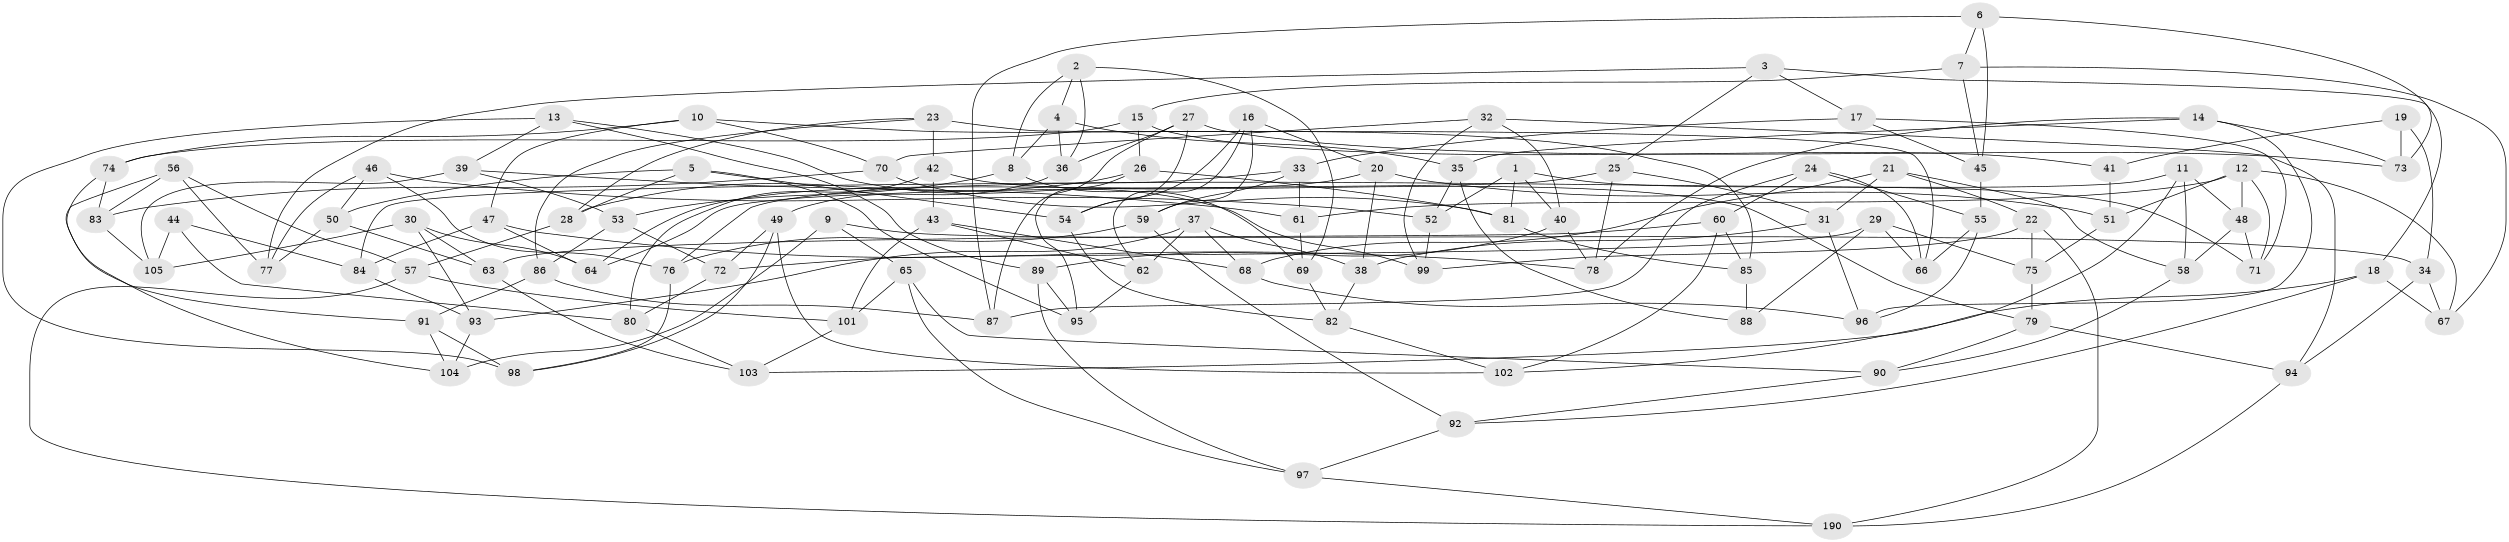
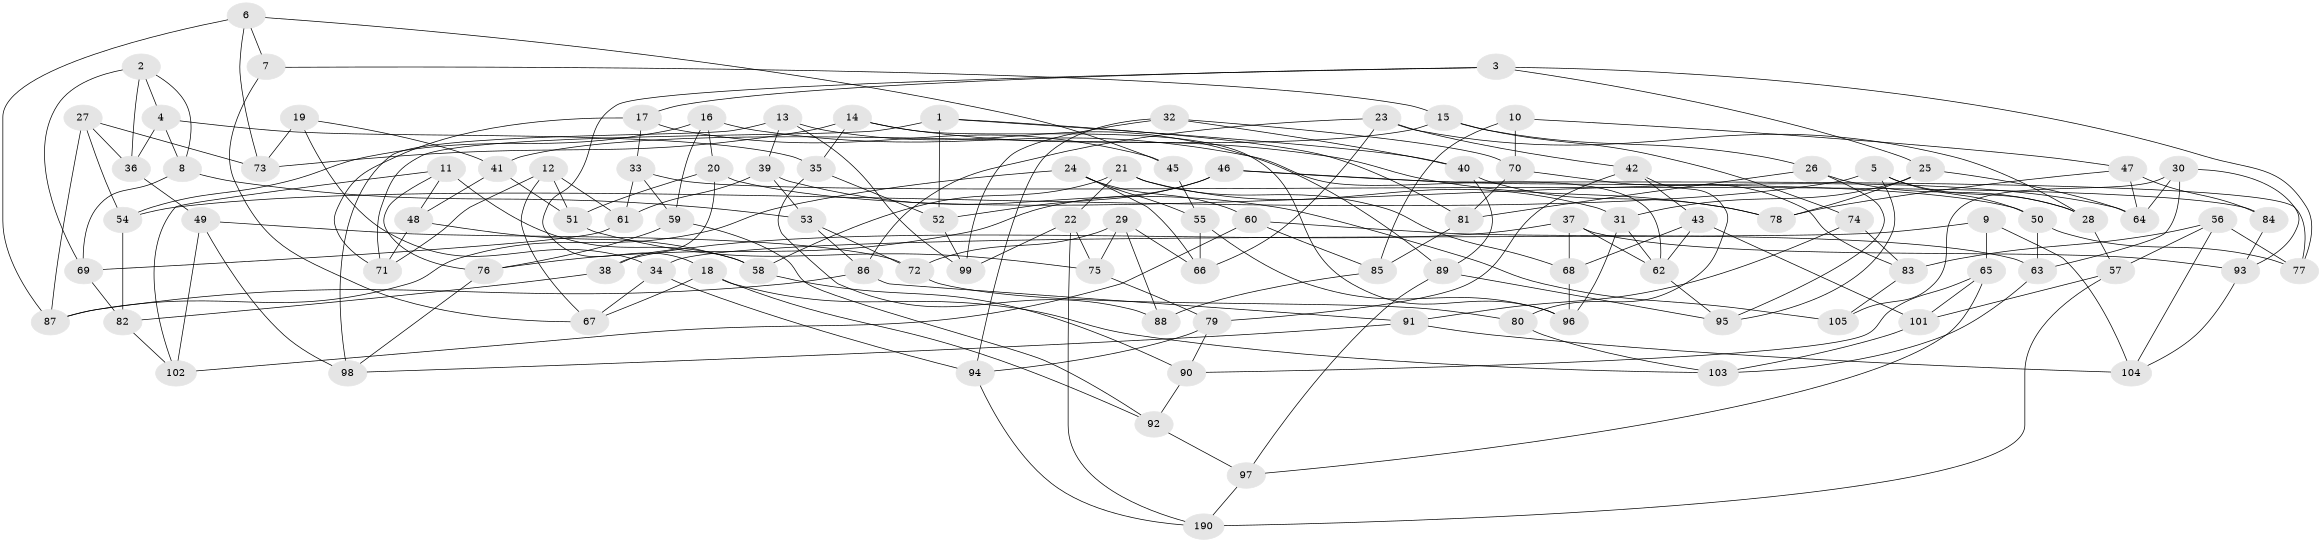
  graph {
    node [color=gray90 style=filled]
    1
    40
    52
    71
    81
    89
    78
    99
    85
    2
    4
    8
    36
    69
    35
    53
    49
    82
    3
    17
    18
    25
    77
    45
    33
    67
    92
    103
    64
    31
    88
    5
    28
    50
    54
    95
    57
    63
    6
    7
    73
    87
    15
    55
    74
    26
    41
    86
    72
    9
    34
    65
    104
    94
-   44
    105
    84
    80
    101
    90
    97
    10
    47
    70
    83
    91
    11
    48
    58
    76
    102
    98
    12
    51
    61
    75
    13
    39
    14
    96
    16
    20
    59
    62
    38
    19
    21
    22
    68
    n90 [label=190]
    79
    23
    42
    66
    43
    24
    60
    27
    29
    30
    93
    32
    37
    46
    56
    1 -- 40
    1 -- 52
    1 -- 71
    1 -- 81
    40 -- 89
    40 -- 78
    52 -- 99
    81 -- 85
    89 -- 95
    89 -- 97
    85 -- 88
    2 -- 4
    2 -- 8
    2 -- 36
    2 -- 69
    4 -- 8
    4 -- 36
    4 -- 35
    8 -- 69
    8 -- 53
    36 -- 49
    69 -- 82
    35 -- 52
    35 -- 88
    53 -- 86
    53 -- 72
    49 -- 72
    49 -- 102
    49 -- 98
    82 -- 102
    3 -- 17
    3 -- 18
    3 -- 25
    3 -- 77
    17 -- 71
    17 -- 45
    17 -- 33
    18 -- 67
    18 -- 92
    18 -- 103
    25 -- 78
    25 -- 64
    25 -- 31
    45 -- 55
    33 -- 84
    33 -- 61
    33 -- 59
    92 -- 97
    31 -- 96
-   31 -- 38
+   31 -- 62
    5 -- 28
    5 -- 50
    5 -- 54
    5 -- 95
    28 -- 57
    50 -- 77
    50 -- 63
    54 -- 82
    57 -- 101
    57 -- n90
    63 -- 103
    6 -- 45
    6 -- 7
    6 -- 73
    6 -- 87
-   7 -- 45
    7 -- 67
    7 -- 15
    15 -- 74
    15 -- 26
    15 -- 41
    55 -- 96
    55 -- 66
    74 -- 83
    74 -- 91
    26 -- 81
    26 -- 28
    26 -- 95
-   12 -- 48
+   41 -- 48
    41 -- 51
    86 -- 87
    86 -- 91
    72 -- 80
    9 -- 34
    9 -- 65
    9 -- 104
    34 -- 67
    34 -- 94
    65 -- 101
    65 -- 90
    65 -- 97
    94 -- n90
-   44 -- 105
-   44 -- 84
-   44 -- 80
    84 -- 93
    80 -- 103
    101 -- 103
    90 -- 92
    97 -- n90
    10 -- 85
-   10 -- 74
    10 -- 47
    10 -- 70
    47 -- 78
    47 -- 64
    47 -- 84
    70 -- 81
    70 -- 83
    83 -- 105
    91 -- 104
    91 -- 98
    11 -- 48
    11 -- 58
    11 -- 76
    11 -- 102
    48 -- 71
    48 -- 58
    58 -- 90
    76 -- 98
    12 -- 71
    12 -- 67
    12 -- 51
    12 -- 61
    51 -- 75
    61 -- 69
    75 -- 79
    13 -- 89
    13 -- 99
    13 -- 98
    13 -- 39
    39 -- 53
    39 -- 105
    39 -- 61
    14 -- 78
    14 -- 35
    14 -- 73
    14 -- 96
    16 -- 54
    16 -- 20
    16 -- 59
    16 -- 62
    20 -- 64
    20 -- 51
    20 -- 38
    59 -- 92
    59 -- 76
    62 -- 95
    38 -- 82
    19 -- 73
    19 -- 41
    19 -- 34
    21 -- 31
    21 -- 58
    21 -- 22
    21 -- 68
    22 -- 99
    22 -- 75
    22 -- n90
    68 -- 96
    79 -- 94
    79 -- 90
    23 -- 28
    23 -- 86
    23 -- 42
    23 -- 66
    42 -- 80
    42 -- 79
    42 -- 43
    43 -- 101
    43 -- 62
    43 -- 68
    24 -- 87
    24 -- 55
    24 -- 66
    24 -- 60
    60 -- 85
    60 -- 63
    60 -- 102
    27 -- 36
    27 -- 54
    27 -- 73
    27 -- 87
    29 -- 88
    29 -- 72
    29 -- 75
    29 -- 66
    30 -- 64
    30 -- 63
    30 -- 105
    30 -- 93
    93 -- 104
    32 -- 40
    32 -- 99
    32 -- 94
    32 -- 70
    37 -- 62
    37 -- 38
    37 -- 68
    37 -- 93
    46 -- 52
    46 -- 77
    46 -- 50
    46 -- 76
    56 -- 77
    56 -- 57
    56 -- 104
    56 -- 83
  }
